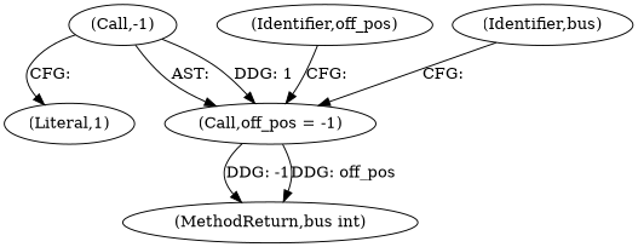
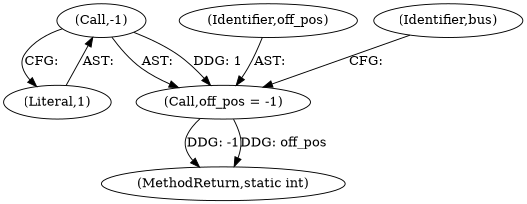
  digraph {
    n1 [label="(Call,-1)"]
    n2 [label="(Call,off_pos = -1)"]
    n3 [label="(Literal,1)"]
-   n4 [label="(MethodReturn,bus int)"]
+   n4 [label="(MethodReturn,static int)"]
    n5 [label="(Identifier,off_pos)"]
    n6 [label="(Identifier,bus)"]
    n1 -> n2 [label="AST: "]
    n1 -> n2 [label="DDG: 1"]
    n1 -> n3 [label="CFG: "]
    n2 -> n4 [label="DDG: -1"]
    n2 -> n4 [label="DDG: off_pos"]
-   n5 -> n2 [label="CFG: "]
+   n3 -> n1 [label="AST: "]
+   n5 -> n2 [label="AST: "]
    n6 -> n2 [label="CFG: "]
  }
